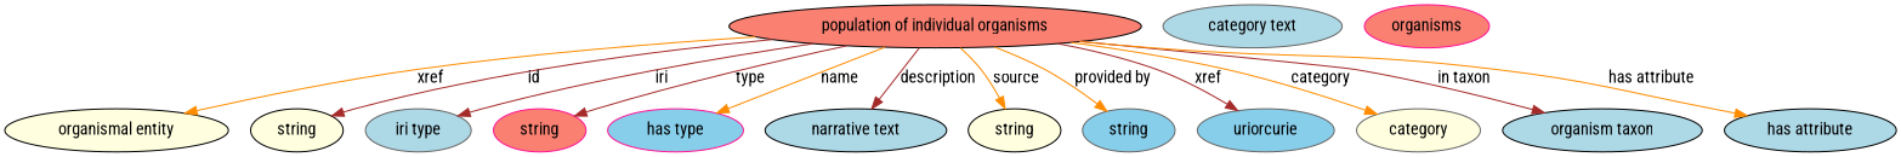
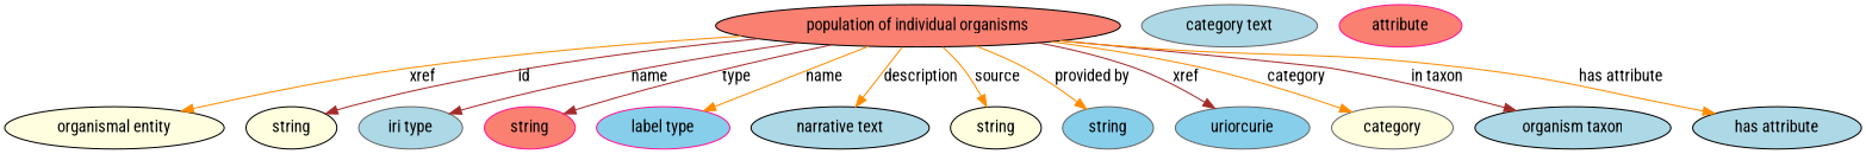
  digraph {
    fontname="Roboto Condensed"
    node [color=black fillcolor=lightblue fontname="Roboto Condensed" style=filled]
    edge [color=darkorange fontname="Roboto Condensed" style=solid]
    n1 [fillcolor=salmon height=0.5 label="population of individual organisms" width=4.7662]
    "organismal entity" [fillcolor=lightyellow height=0.5 width=2.5817]
    n3 [fillcolor=lightyellow height=0.5 label=string width=1.0652]
    n4 [color=gray40 height=0.5 label="iri type" width=1.2277]
    n5 [color=deeppink fillcolor=salmon height=0.5 label=string width=1.0652]
-   n6 [color=deeppink fillcolor=skyblue height=0.5 label="has type" width=1.5707]
+   n6 [color=deeppink fillcolor=skyblue height=0.5 label="label type" width=1.5707]
    n7 [height=0.5 label="narrative text" width=2.0943]
    n8 [fillcolor=lightyellow height=0.5 label=string width=1.0652]
    n9 [color=gray40 fillcolor=skyblue height=0.5 label=string width=1.0652]
    n10 [color=gray40 fillcolor=skyblue height=0.5 label=uriorcurie width=1.5887]
    category [color=gray40 fillcolor=lightyellow height=0.5 width=1.4263]
    n12 [height=0.5 label="organism taxon" width=2.3109]
    "has attribute" [height=0.5 width=1.9859]
    n14 [color=gray40 height=0.5 label="category text" width=2.0762]
-   n15 [color=deeppink fillcolor=salmon height=0.5 label=organisms width=1.4443]
+   n15 [color=deeppink fillcolor=salmon height=0.5 label=attribute width=1.4443]
    n1 -> "organismal entity" [label=xref style=""]
    n1 -> n3 [color=brown label=id]
-   n1 -> n4 [color=brown label=iri]
+   n1 -> n4 [color=brown label=name]
    n1 -> n5 [color=brown label=type]
    n1 -> n6 [label=name]
-   n1 -> n7 [color=brown label=description]
+   n1 -> n7 [label=description]
    n1 -> n8 [label=source]
    n1 -> n9 [label="provided by"]
    n1 -> n10 [color=brown label=xref]
    n1 -> category [label=category]
    n1 -> n12 [color=brown label="in taxon"]
    n1 -> "has attribute" [label="has attribute"]
  }
